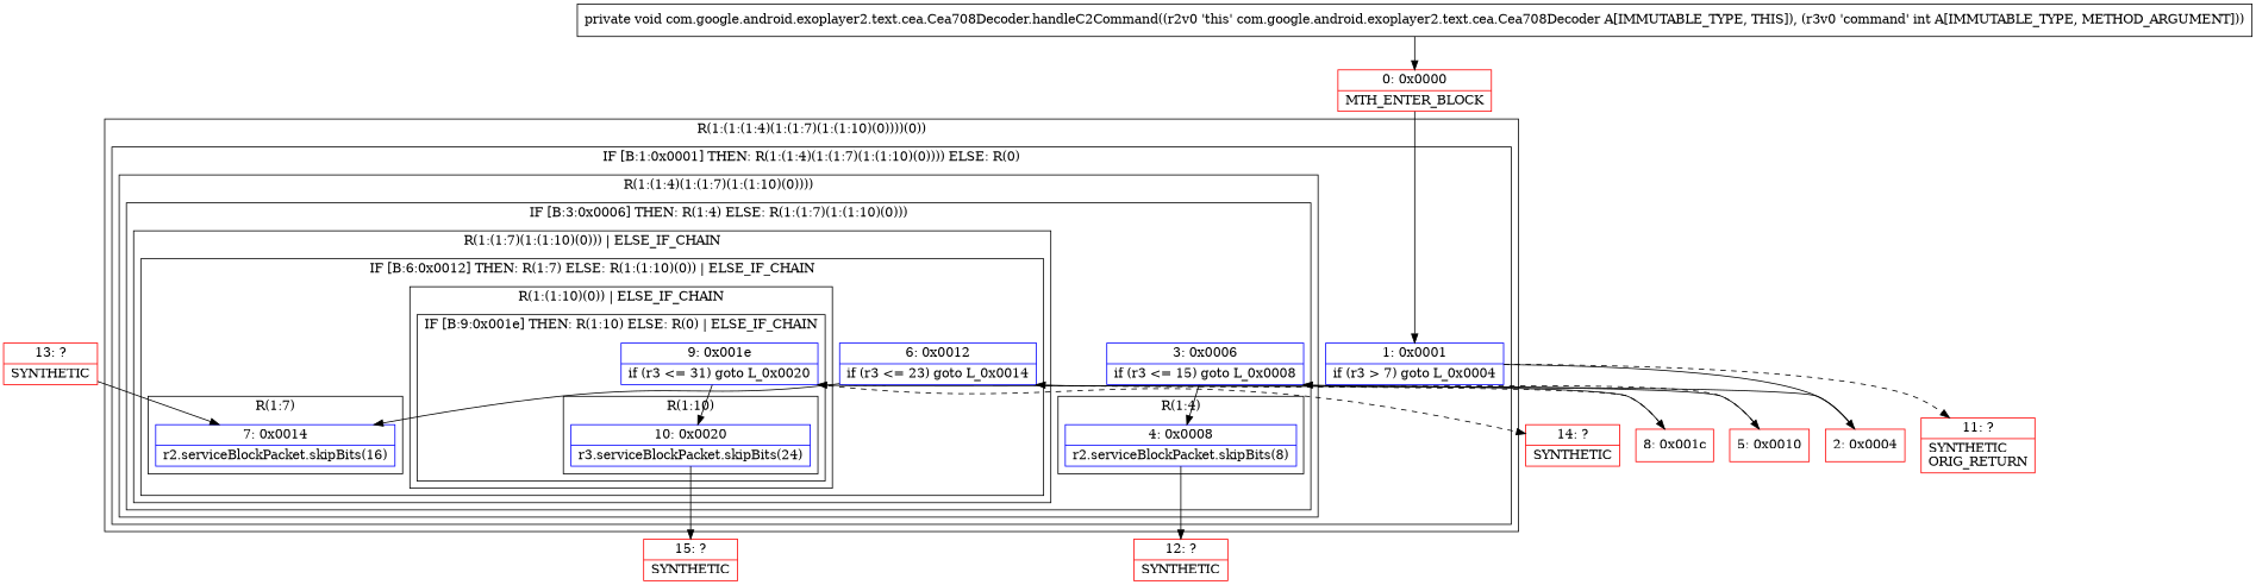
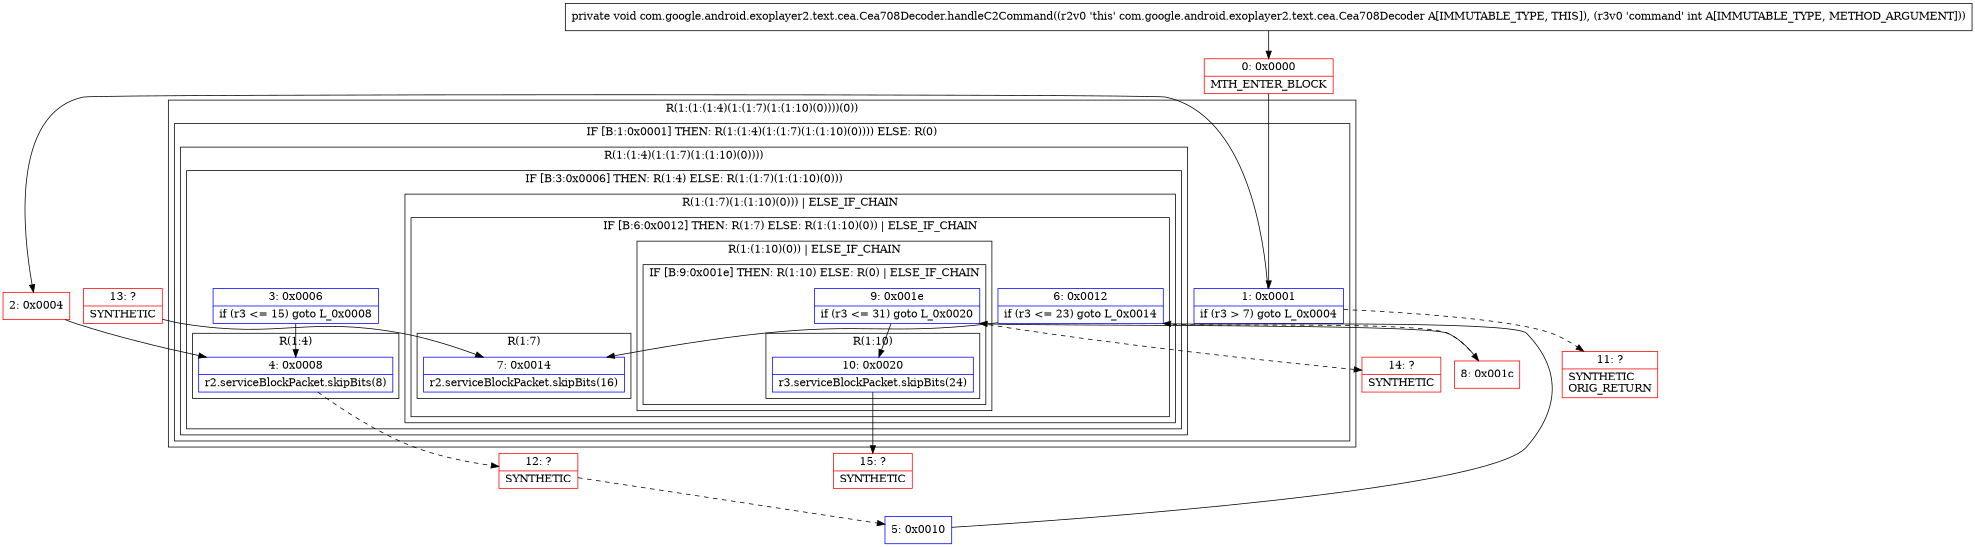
  digraph {
    node [color=red shape=record]
    n1 [color=blue label="{4\:\ 0x0008|r2.serviceBlockPacket.skipBits(8)\l}"]
    n2 [color=blue label="{7\:\ 0x0014|r2.serviceBlockPacket.skipBits(16)\l}"]
    n3 [color=blue label="{10\:\ 0x0020|r3.serviceBlockPacket.skipBits(24)\l}"]
    n4 [color=blue label="{9\:\ 0x001e|if (r3 \<= 31) goto L_0x0020\l}"]
    n5 [color=blue label="{6\:\ 0x0012|if (r3 \<= 23) goto L_0x0014\l}"]
    n6 [color=blue label="{3\:\ 0x0006|if (r3 \<= 15) goto L_0x0008\l}"]
    n7 [color=blue label="{1\:\ 0x0001|if (r3 \> 7) goto L_0x0004\l}"]
    n8 [label="{12\:\ ?|SYNTHETIC\l}"]
    n9 [label="{15\:\ ?|SYNTHETIC\l}"]
    n10 [label="{14\:\ ?|SYNTHETIC\l}"]
    n11 [label="{8\:\ 0x001c}"]
-   n12 [label="{5\:\ 0x0010}"]
+   n12 [color=blue label="{5\:\ 0x0010}"]
    n13 [label="{2\:\ 0x0004}"]
    n14 [label="{11\:\ ?|SYNTHETIC\lORIG_RETURN\l}"]
    n15 [label="{13\:\ ?|SYNTHETIC\l}"]
    n16 [label="{0\:\ 0x0000|MTH_ENTER_BLOCK\l}"]
    n17 [label="{private void com.google.android.exoplayer2.text.cea.Cea708Decoder.handleC2Command((r2v0 'this' com.google.android.exoplayer2.text.cea.Cea708Decoder A[IMMUTABLE_TYPE, THIS]), (r3v0 'command' int A[IMMUTABLE_TYPE, METHOD_ARGUMENT])) }" color=""]
    subgraph cluster_1 {
      label="R(1:(1:(1:4)(1:(1:7)(1:(1:10)(0))))(0))"
      subgraph cluster_2 {
        label="IF [B:1:0x0001] THEN: R(1:(1:4)(1:(1:7)(1:(1:10)(0)))) ELSE: R(0)"
        n7
        subgraph cluster_3 {
          label="R(1:(1:4)(1:(1:7)(1:(1:10)(0))))"
          subgraph cluster_4 {
            label="IF [B:3:0x0006] THEN: R(1:4) ELSE: R(1:(1:7)(1:(1:10)(0)))"
            n6
            subgraph cluster_5 {
              label="R(1:4)"
              n1
            }
            subgraph cluster_6 {
              label="R(1:(1:7)(1:(1:10)(0))) | ELSE_IF_CHAIN\l"
              subgraph cluster_7 {
                label="IF [B:6:0x0012] THEN: R(1:7) ELSE: R(1:(1:10)(0)) | ELSE_IF_CHAIN\l"
                n5
                subgraph cluster_8 {
                  label="R(1:7)"
                  n2
                }
                subgraph cluster_9 {
                  label="R(1:(1:10)(0)) | ELSE_IF_CHAIN\l"
                  subgraph cluster_10 {
                    label="IF [B:9:0x001e] THEN: R(1:10) ELSE: R(0) | ELSE_IF_CHAIN\l"
                    n4
                    subgraph cluster_11 {
                      label="R(1:10)"
                      n3
                    }
                    subgraph cluster_12 {
                      label="R(0)"
                    }
                  }
                }
              }
            }
          }
        }
        subgraph cluster_13 {
          label="R(0)"
        }
      }
    }
-   n1 -> n8
+   n1 -> n8 [style=dashed]
    n3 -> n9
    n4 -> n3
    n4 -> n10 [style=dashed]
    n5 -> n2
    n5 -> n11 [style=dashed]
    n6 -> n1
-   n6 -> n12 [style=dashed]
+   n8 -> n12 [style=dashed]
    n7 -> n13
    n7 -> n14 [style=dashed]
    n11 -> n4
    n12 -> n5
-   n13 -> n6
+   n13 -> n1
    n15 -> n2
    n16 -> n7
    n17 -> n16
  }
